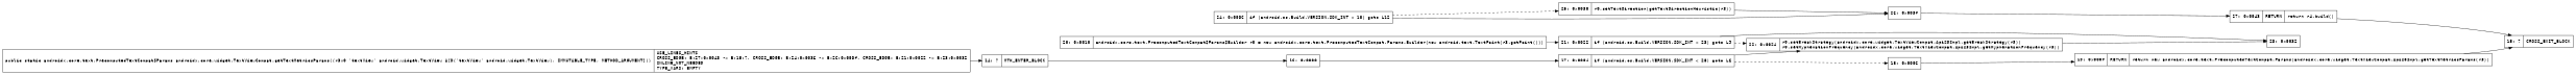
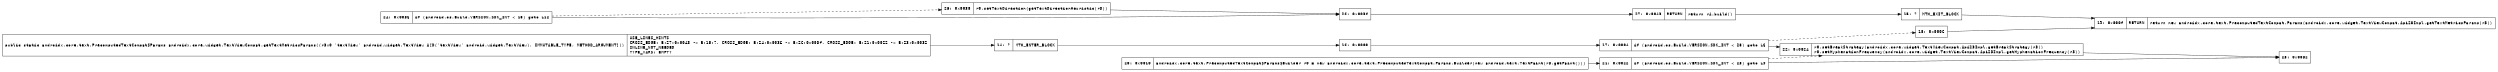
  digraph {
    fontname="DejaVu Sans Mono"
    rankdir=LR
    node [fontname="DejaVu Sans Mono" shape=record]
    edge [fontname="DejaVu Sans Mono"]
    n1 [label="{14\:\ ?|MTH_ENTER_BLOCK\l}"]
    n2 [label="{16\:\ 0x0000}"]
    n3 [label="{17\:\ 0x0004|if (android.os.Build.VERSION.SDK_INT \< 28) goto L6\l}"]
    n4 [label="{18\:\ 0x0006}"]
    n5 [label="{22\:\ 0x0024|r0.setBreakStrategy(androidx.core.widget.TextViewCompat.Api23Impl.getBreakStrategy(r3))\lr0.setHyphenationFrequency(androidx.core.widget.TextViewCompat.Api23Impl.getHyphenationFrequency(r3))\l}"]
    n6 [label="{19\:\ 0x000f|RETURN\l|return new androidx.core.text.PrecomputedTextCompat.Params(androidx.core.widget.TextViewCompat.Api28Impl.getTextMetricsParams(r3))\l}"]
    n7 [label="{20\:\ 0x0010|androidx.core.text.PrecomputedTextCompat$Params$Builder r0 = new androidx.core.text.PrecomputedTextCompat.Params.Builder(new android.text.TextPaint(r3.getPaint()))\l}"]
    n8 [label="{21\:\ 0x0022|if (android.os.Build.VERSION.SDK_INT \< 23) goto L9\l}"]
-   n9 [label="{15\:\ ?|CROSS_EXIT_BLOCK\l}"]
+   n9 [label="{15\:\ ?|MTH_EXIT_BLOCK\l}"]
    n10 [label="{23\:\ 0x0032}"]
    n11 [label="{24\:\ 0x0036|if (android.os.Build.VERSION.SDK_INT \< 18) goto L12\l}"]
    n12 [label="{25\:\ 0x0038|r0.setTextDirection(getTextDirectionHeuristic(r3))\l}"]
    n13 [label="{26\:\ 0x003f}"]
    n14 [label="{27\:\ 0x0043|RETURN\l|return r4.build()\l}"]
    n15 [label="{public static androidx.core.text.PrecomputedTextCompat$Params androidx.core.widget.TextViewCompat.getTextMetricsParams((r3v0 'textView' android.widget.TextView A[D('textView' android.widget.TextView), IMMUTABLE_TYPE, METHOD_ARGUMENT]))  | USE_LINES_HINTS\lCROSS_EDGE: B:27:0x0043 \-\> B:15:?, CROSS_EDGE: B:24:0x0036 \-\> B:26:0x003f, CROSS_EDGE: B:21:0x0022 \-\> B:23:0x0032\lINLINE_NOT_NEEDED\lTYPE_VARS: EMPTY\l}"]
    n1 -> n2
    n2 -> n3
    n3 -> n4 [style=dashed]
    n3 -> n5
    n4 -> n6
    n5 -> n10
-   n6 -> n9
+   n9 -> n6
    n7 -> n8
    n8 -> n5 [style=dashed]
    n8 -> n10
    n11 -> n12 [style=dashed]
    n11 -> n13
    n12 -> n13
    n13 -> n14
    n14 -> n9
    n15 -> n1
  }
